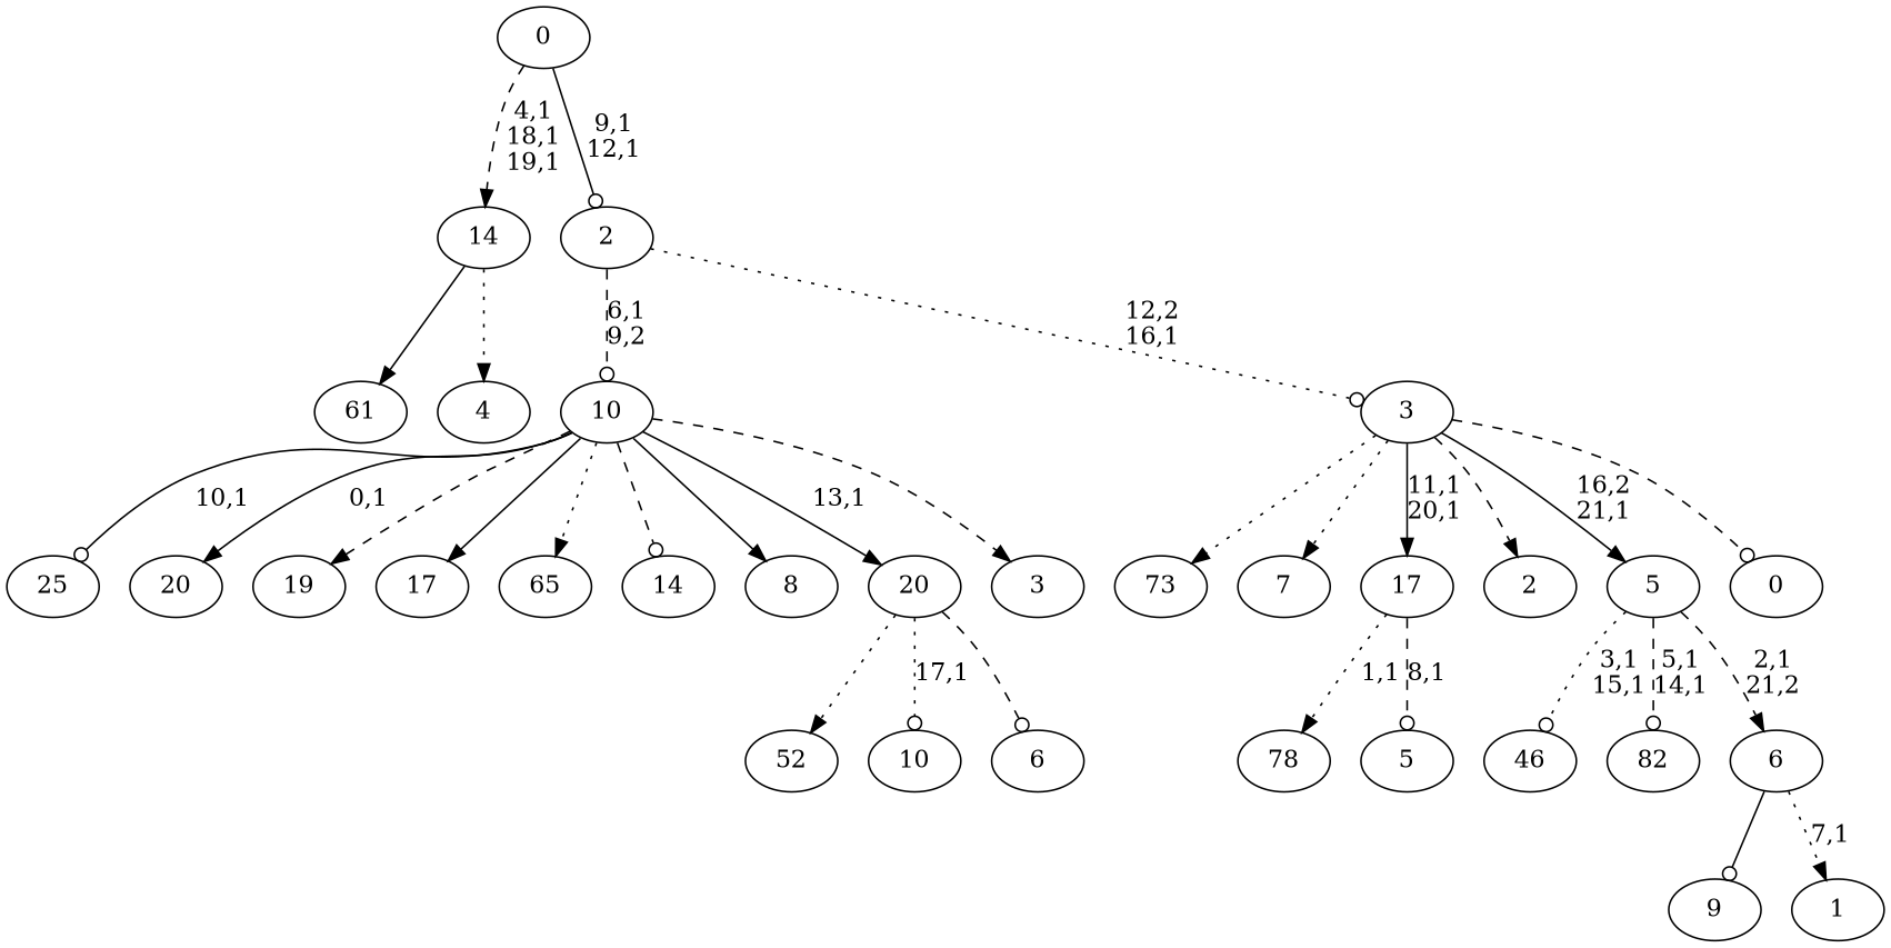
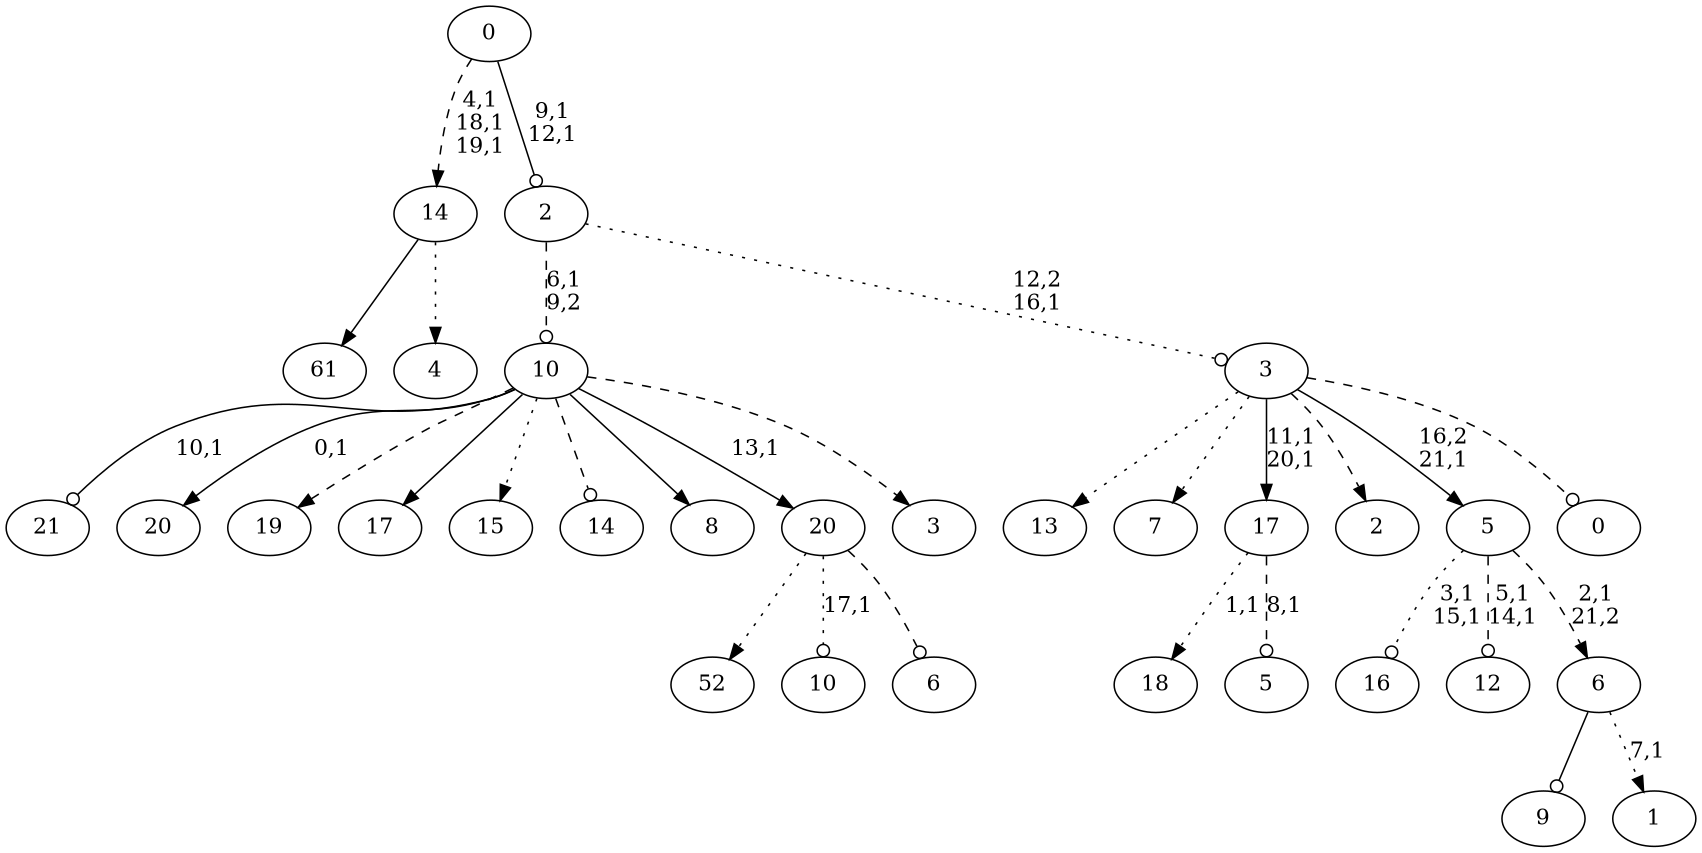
  digraph {
    edge [arrowhead=normal style=dashed]
    n1 [label=52]
-   n2 [label=25]
+   n2 [label=21]
    n3 [label=20]
    n4 [label=19]
-   n5 [label=78]
+   n5 [label=18]
    n6 [label=17]
-   n7 [label=46]
-   n8 [label=65]
+   n7 [label=16]
+   n8 [label=15]
    n9 [label=14]
-   n10 [label=73]
-   n11 [label=82]
+   n10 [label=13]
+   n11 [label=12]
    n12 [label=61]
    n13 [label=10]
    n14 [label=9]
    n15 [label=8]
    n16 [label=7]
    n17 [label=6]
    20
    n19 [label=5]
    17
    n21 [label=4]
    14
    n23 [label=3]
    10
    n25 [label=2]
    n26 [label=1]
    6
    5
    n29 [label=0]
    3
    2
    0
    20 -> n1 [style=dotted]
    20 -> n13 [arrowhead=odot label="17,1" style=dotted]
    20 -> n17 [arrowhead=odot]
    17 -> n5 [label="1,1" style=dotted]
    17 -> n19 [arrowhead=odot label="8,1"]
    14 -> n12 [style=solid]
    14 -> n21 [style=dotted]
    10 -> n2 [arrowhead=odot label="10,1" style=solid]
    10 -> n3 [label="0,1" style=solid]
    10 -> n4
    10 -> n6 [style=solid]
    10 -> n8 [style=dotted]
    10 -> n9 [arrowhead=odot]
    10 -> n15 [style=solid]
    10 -> 20 [label="13,1" style=solid]
    10 -> n23
    6 -> n14 [arrowhead=odot style=solid]
    6 -> n26 [label="7,1" style=dotted]
    5 -> n7 [arrowhead=odot label="3,1\n15,1" style=dotted]
    5 -> n11 [arrowhead=odot label="5,1\n14,1"]
    5 -> 6 [label="2,1\n21,2"]
    3 -> n10 [style=dotted]
    3 -> n16 [style=dotted]
    3 -> 17 [label="11,1\n20,1" style=solid]
    3 -> n25
    3 -> 5 [label="16,2\n21,1" style=solid]
    3 -> n29 [arrowhead=odot]
    2 -> 10 [arrowhead=odot label="6,1\n9,2"]
    2 -> 3 [arrowhead=odot label="12,2\n16,1" style=dotted]
    0 -> 14 [label="4,1\n18,1\n19,1"]
    0 -> 2 [arrowhead=odot label="9,1\n12,1" style=solid]
  }
